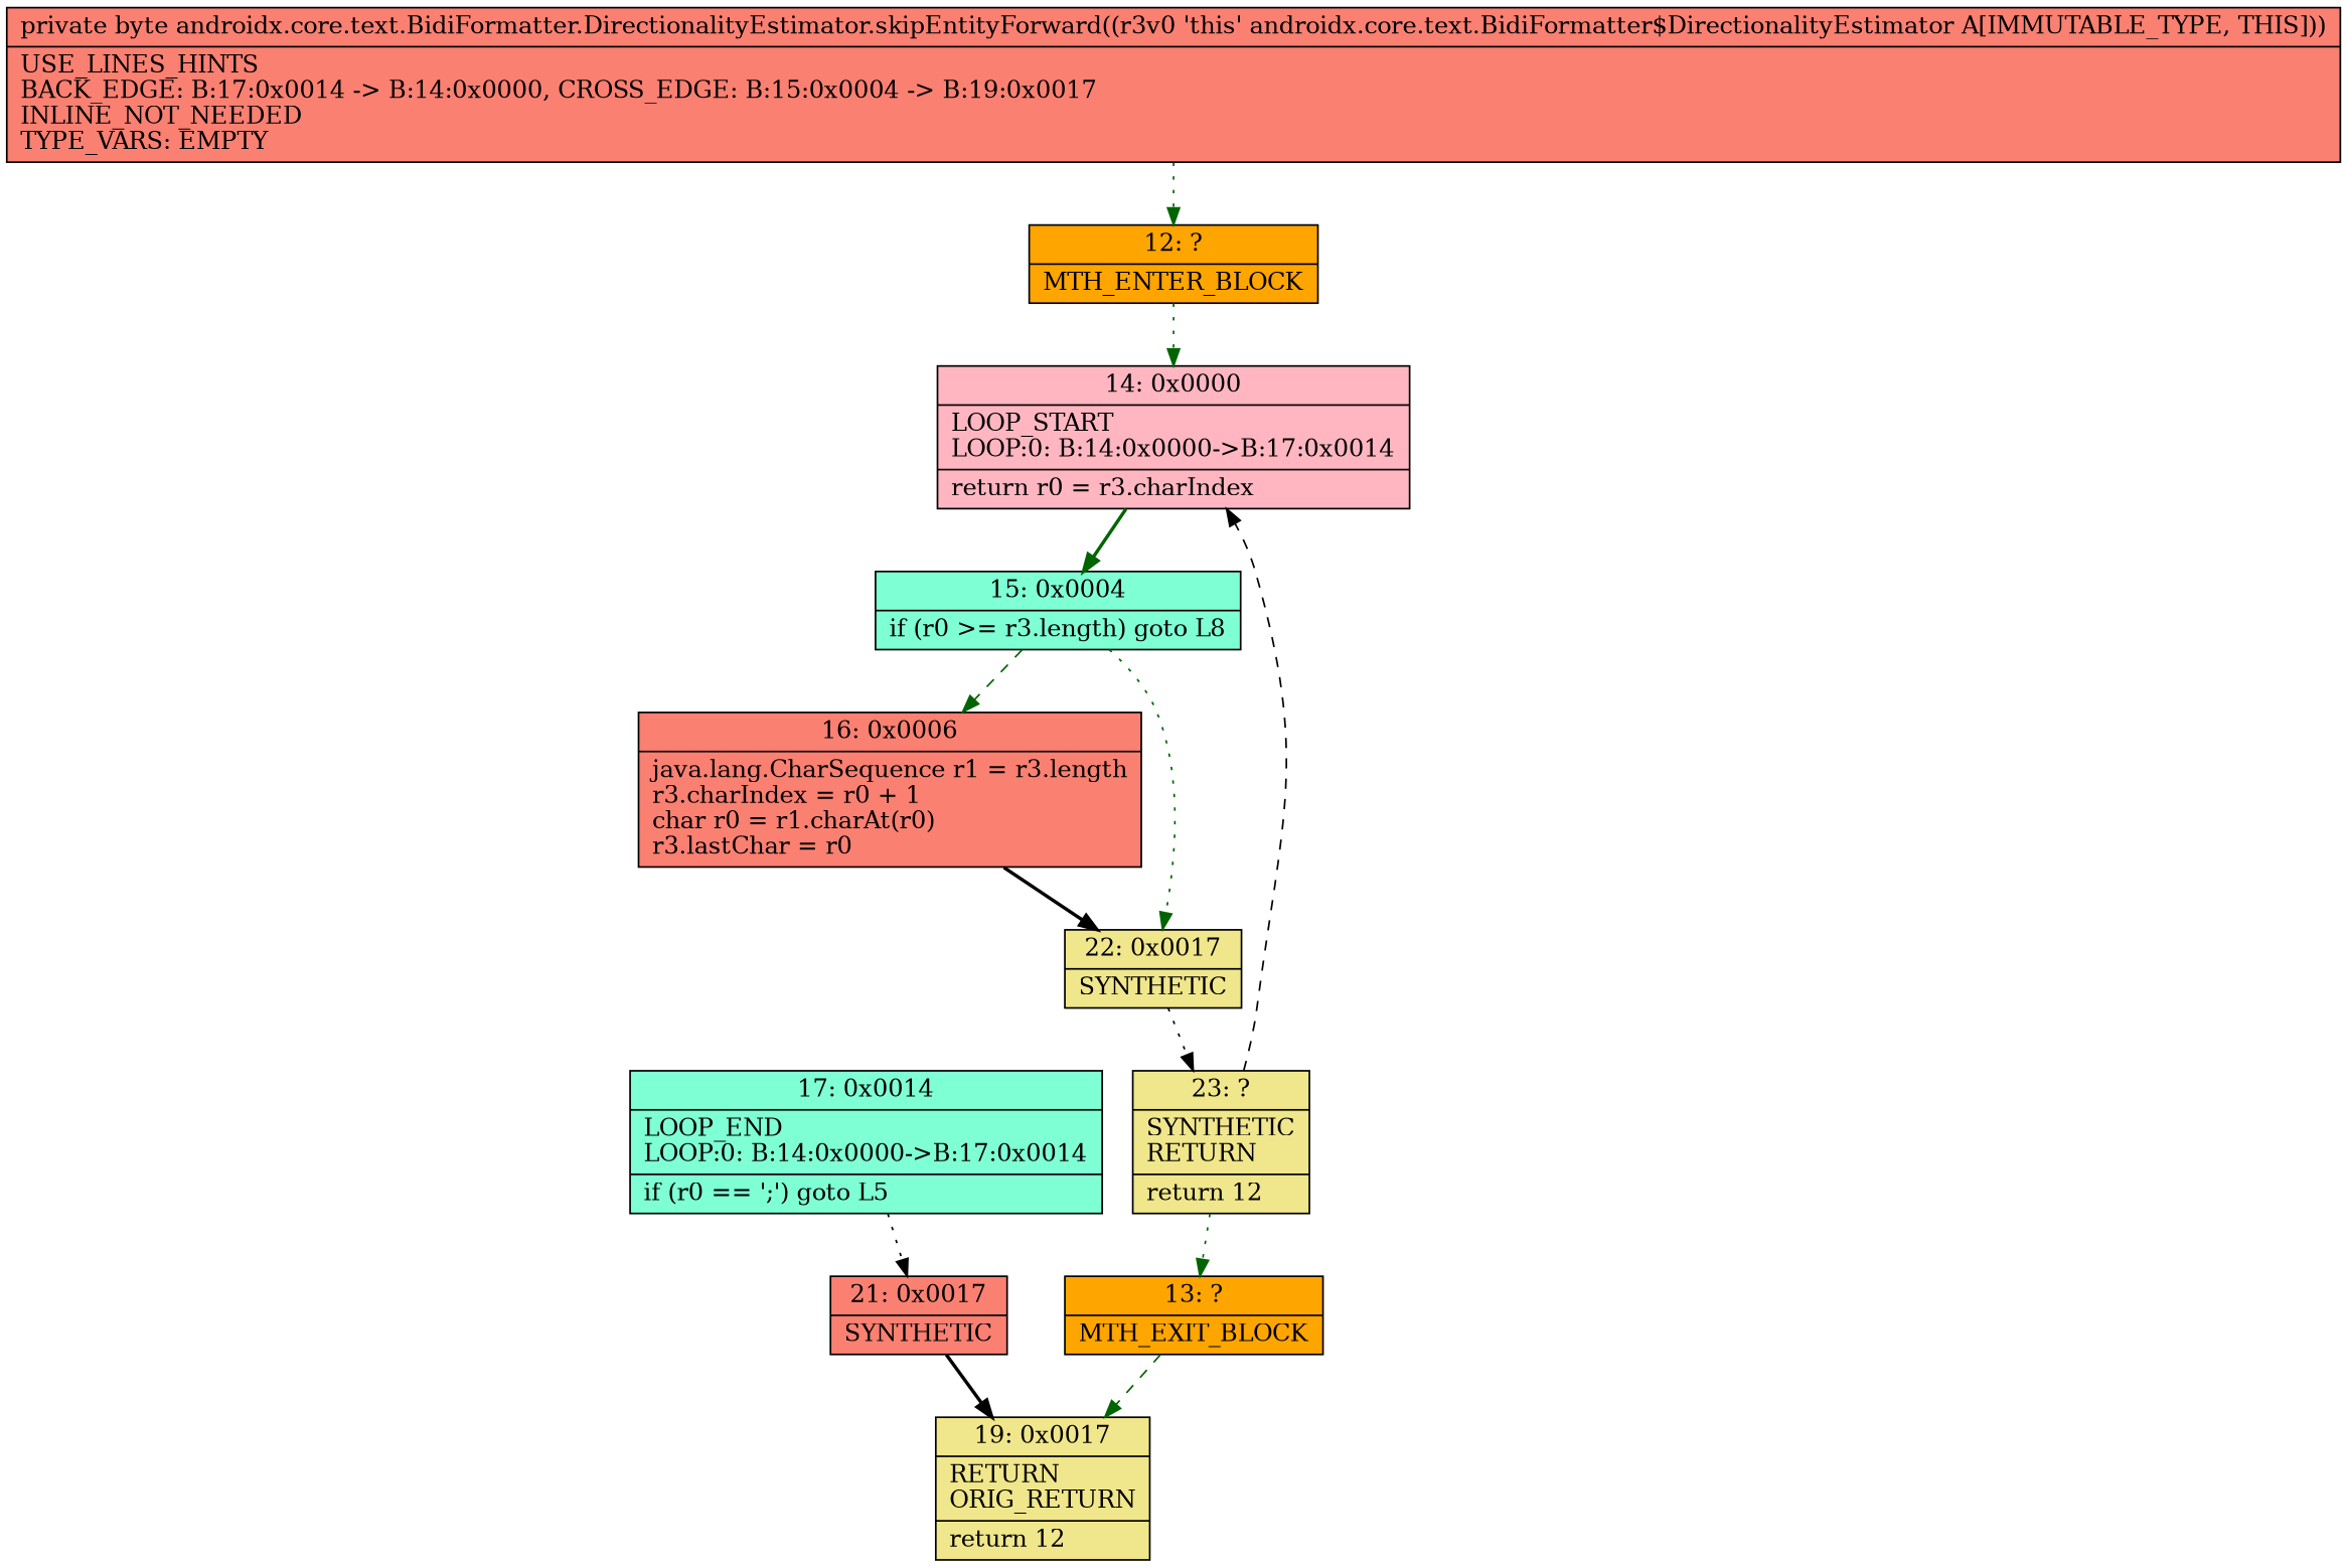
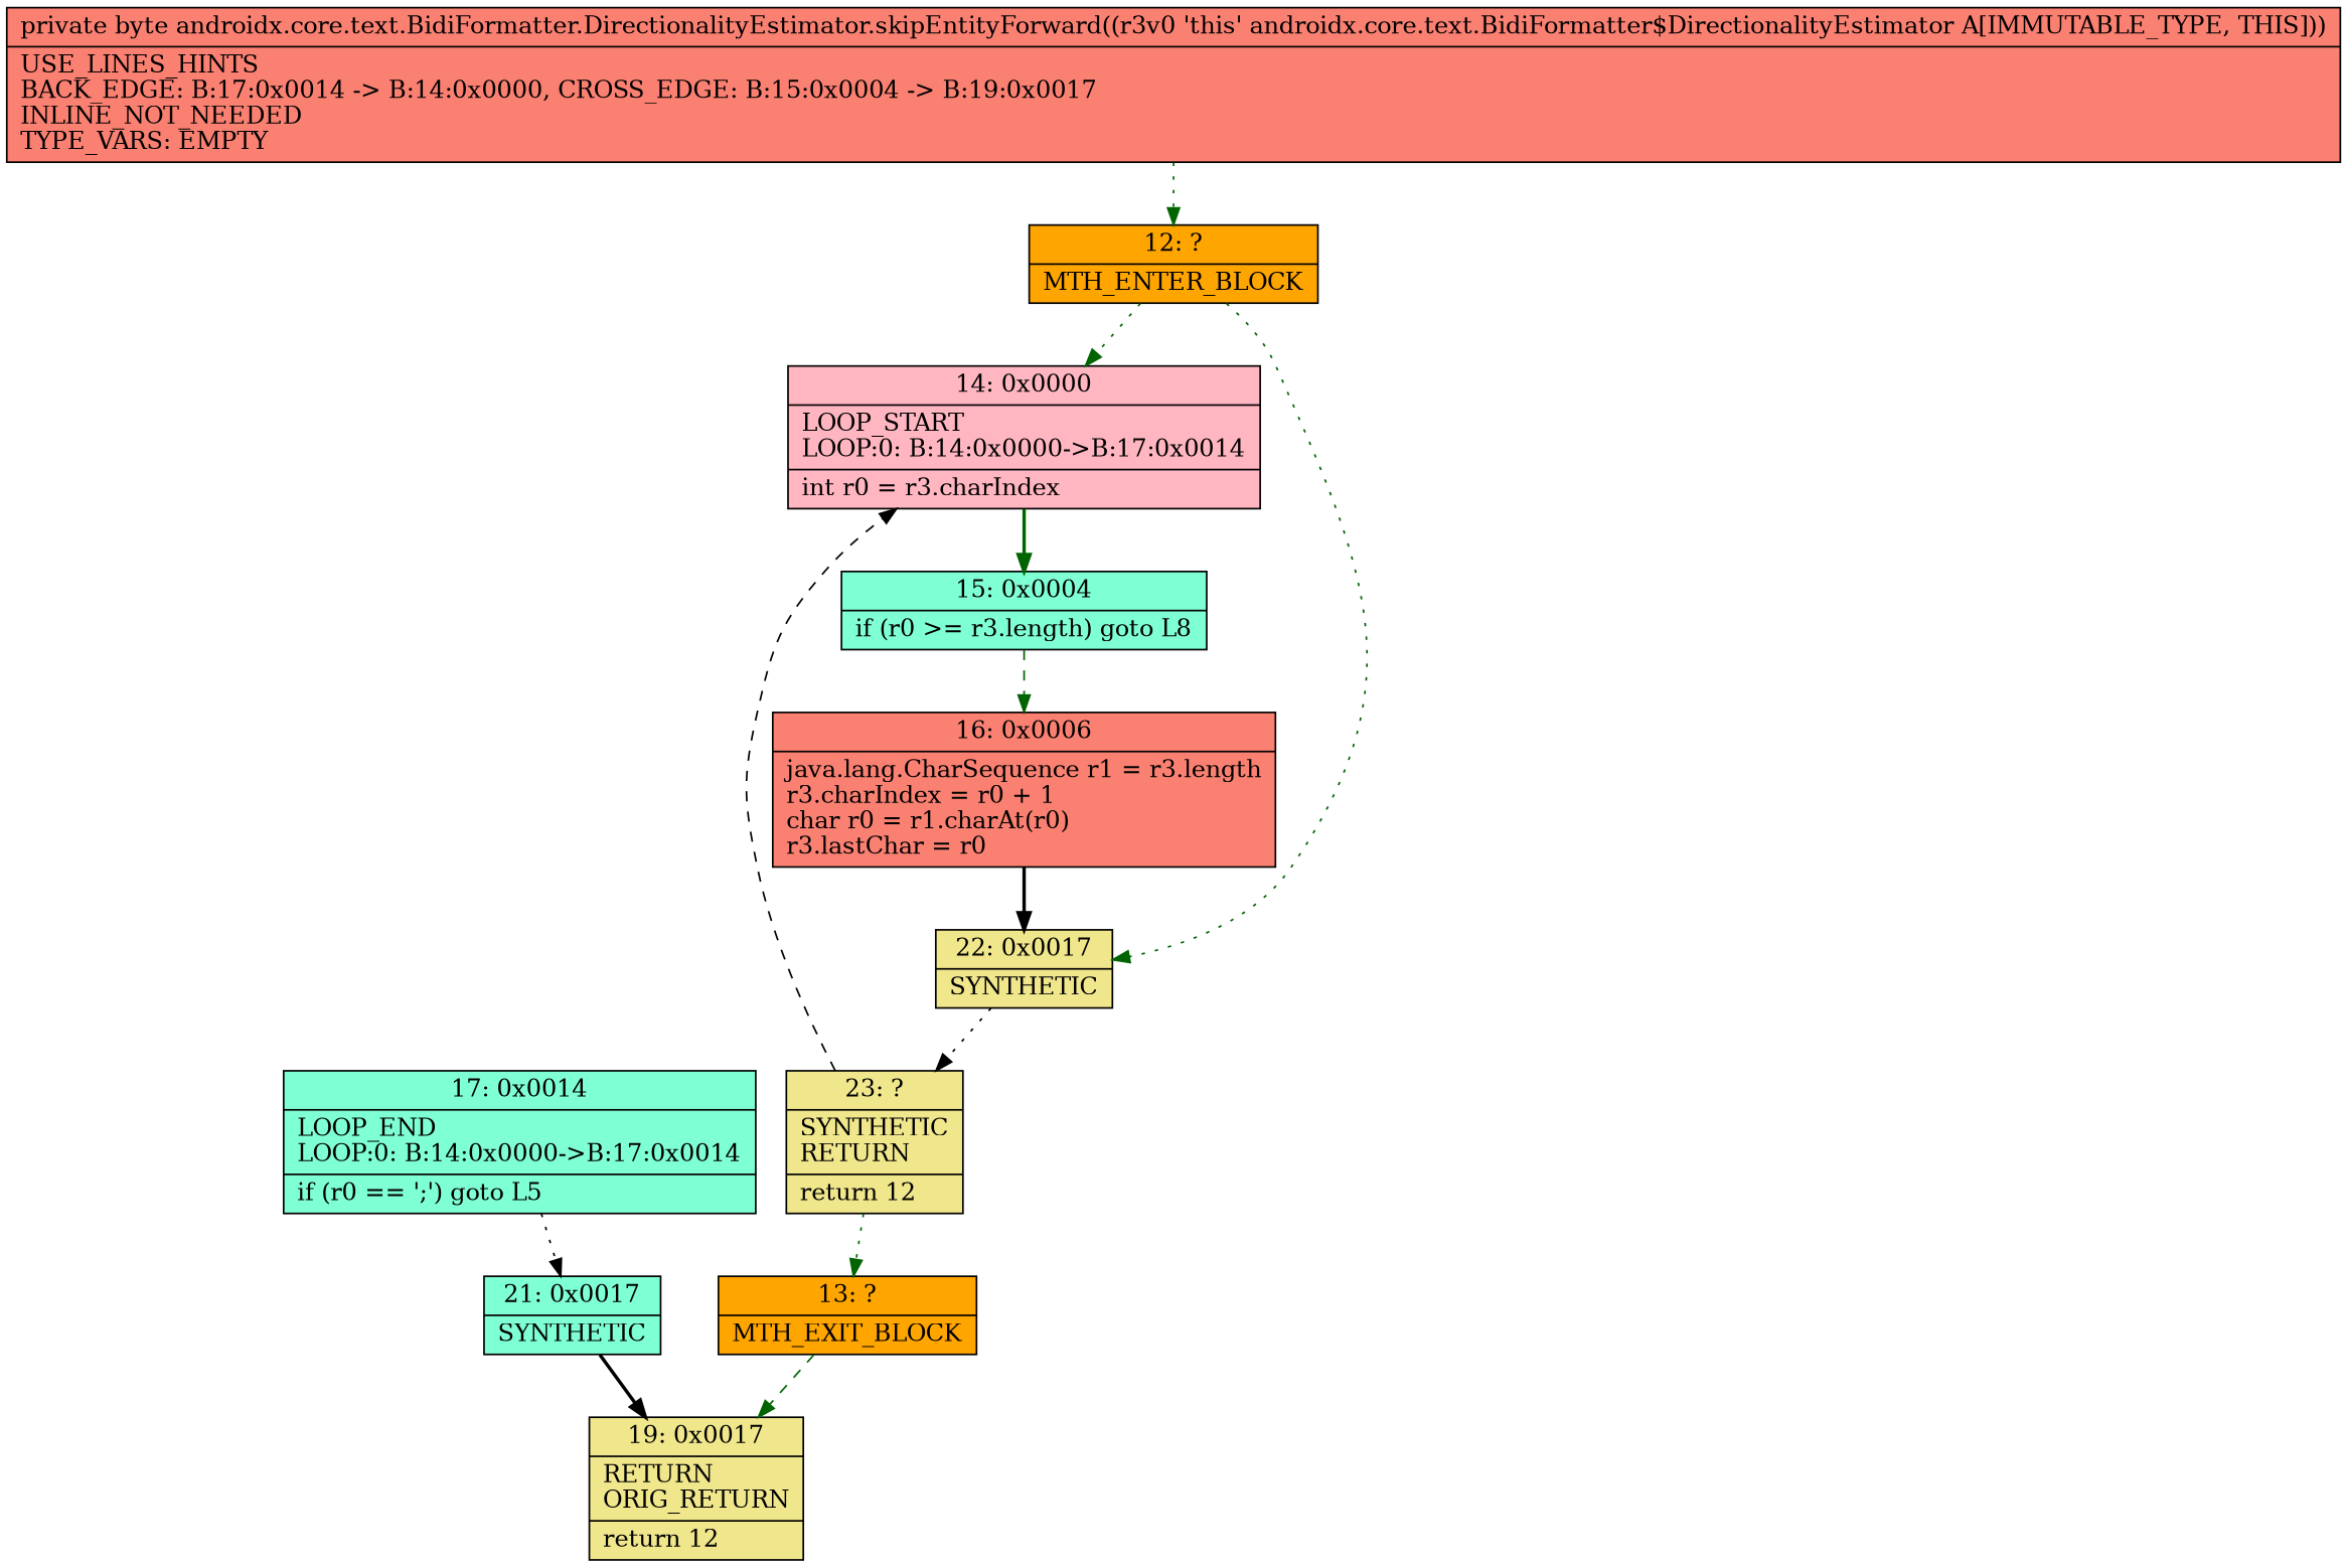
  digraph {
    fontname="DejaVu Serif"
    node [fillcolor=aquamarine fontname="DejaVu Serif" shape=record style=filled]
    edge [color=darkgreen fontname="DejaVu Serif" style=dotted]
    n1 [fillcolor=orange label="{12\:\ ?|MTH_ENTER_BLOCK\l}"]
-   n2 [fillcolor=lightpink label="{14\:\ 0x0000|LOOP_START\lLOOP:0: B:14:0x0000\-\>B:17:0x0014\l|return r0 = r3.charIndex\l}"]
+   n2 [fillcolor=lightpink label="{14\:\ 0x0000|LOOP_START\lLOOP:0: B:14:0x0000\-\>B:17:0x0014\l|int r0 = r3.charIndex\l}"]
    n3 [label="{15\:\ 0x0004|if (r0 \>= r3.length) goto L8\l}"]
    n4 [fillcolor=salmon label="{16\:\ 0x0006|java.lang.CharSequence r1 = r3.length\lr3.charIndex = r0 + 1\lchar r0 = r1.charAt(r0)\lr3.lastChar = r0\l}"]
    n5 [fillcolor=khaki label="{22\:\ 0x0017|SYNTHETIC\l}"]
    n6 [fillcolor=khaki label="{23\:\ ?|SYNTHETIC\lRETURN\l|return 12\l}"]
    n7 [label="{17\:\ 0x0014|LOOP_END\lLOOP:0: B:14:0x0000\-\>B:17:0x0014\l|if (r0 == ';') goto L5\l}"]
-   n8 [fillcolor=salmon label="{21\:\ 0x0017|SYNTHETIC\l}"]
+   n8 [label="{21\:\ 0x0017|SYNTHETIC\l}"]
    n9 [fillcolor=khaki label="{19\:\ 0x0017|RETURN\lORIG_RETURN\l|return 12\l}"]
    n10 [fillcolor=orange label="{13\:\ ?|MTH_EXIT_BLOCK\l}"]
    n11 [fillcolor=salmon label="{private byte androidx.core.text.BidiFormatter.DirectionalityEstimator.skipEntityForward((r3v0 'this' androidx.core.text.BidiFormatter$DirectionalityEstimator A[IMMUTABLE_TYPE, THIS]))  | USE_LINES_HINTS\lBACK_EDGE: B:17:0x0014 \-\> B:14:0x0000, CROSS_EDGE: B:15:0x0004 \-\> B:19:0x0017\lINLINE_NOT_NEEDED\lTYPE_VARS: EMPTY\l}"]
    n1 -> n2
    n2 -> n3 [style=bold]
    n3 -> n4 [style=dashed]
-   n3 -> n5
+   n1 -> n5
    n4 -> n5 [color=black style=bold]
    n5 -> n6 [color=black]
    n6 -> n2 [color=black style=dashed]
    n6 -> n10
    n7 -> n8 [color=black]
    n8 -> n9 [color=black style=bold]
    n10 -> n9 [style=dashed]
    n11 -> n1
  }
